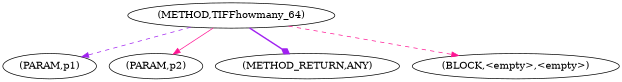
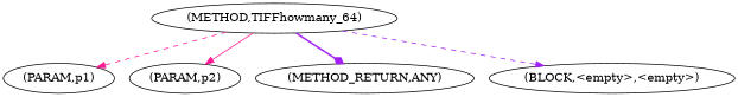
  digraph {
    edge [arrowhead=normal color=purple style=dashed]
    n1 [label=<(METHOD,TIFFhowmany_64)>]
    n2 [label=<(PARAM,p1)>]
    n3 [label=<(PARAM,p2)>]
    n4 [label=<(METHOD_RETURN,ANY)>]
    n5 [label=<(BLOCK,&lt;empty&gt;,&lt;empty&gt;)>]
-   n1 -> n2
+   n1 -> n2 [color=deeppink]
    n1 -> n3 [color=deeppink style=solid]
    n1 -> n4 [arrowhead=diamond style=bold]
-   n1 -> n5 [color=deeppink]
+   n1 -> n5
  }
